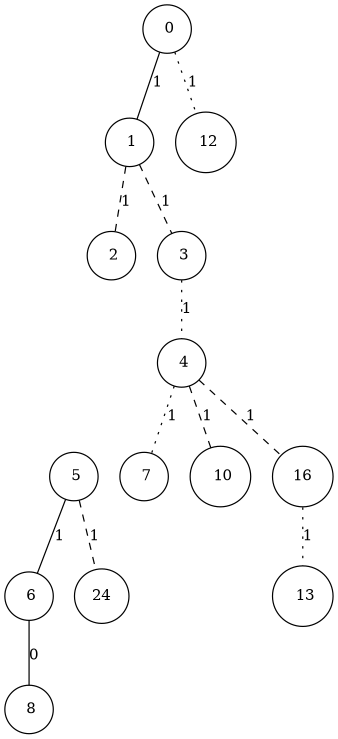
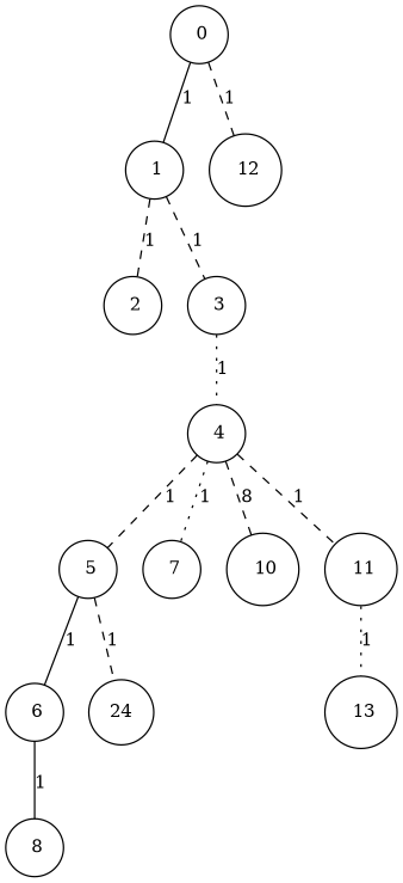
  graph {
    fixedsize="true;"
    node [color=black fontsize=12 hight=.12 shape=circle]
    edge [fontsize=12 style=dashed]
    n1 [label=" 0" width=.12]
    n2 [label=" 1" width=.12]
    n3 [label=" 12" width=.12]
    n4 [label=" 2" width=.12]
    n5 [label=" 3" width=.12]
    n6 [label=" 4" width=.12]
    n7 [label=" 5" width=.12]
    n8 [label=" 7" width=.12]
    n9 [label=" 10" width=.12]
-   n10 [label=16 width=.12]
+   n10 [label=" 11" width=.12]
    n11 [label=" 6" width=.12]
    n12 [label=24 width=.12]
    n13 [label=" 13" width=.12]
    n14 [label=" 8" width=.12]
    n1 -- n2 [label=1 style=solid]
-   n1 -- n3 [label=1 style=dotted]
+   n1 -- n3 [label=1]
    n2 -- n4 [label=1]
    n2 -- n5 [label=1]
    n5 -- n6 [label=1 style=dotted]
+   n6 -- n7 [label=1]
    n6 -- n8 [label=1 style=dotted]
-   n6 -- n9 [label=1]
+   n6 -- n9 [label=8]
    n6 -- n10 [label=1]
    n7 -- n11 [label=1 style=solid]
    n7 -- n12 [label=1]
    n10 -- n13 [label=1 style=dotted]
-   n11 -- n14 [label=0 style=solid]
+   n11 -- n14 [label=1 style=solid]
  }
